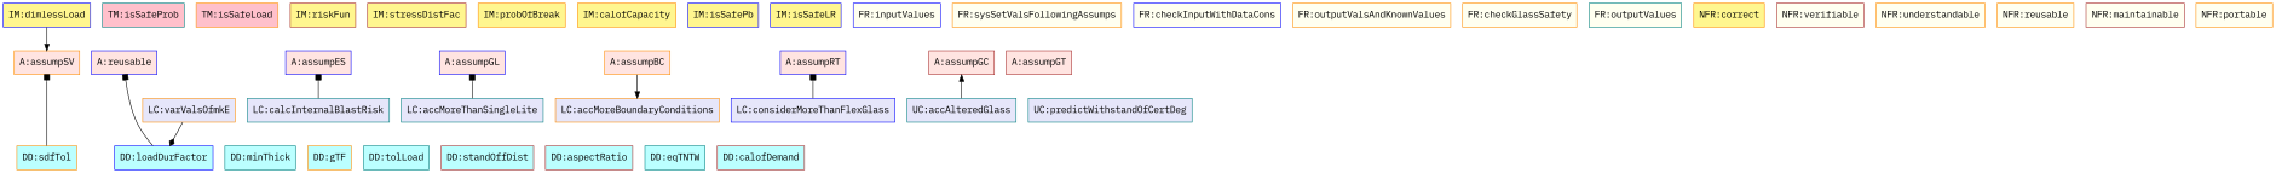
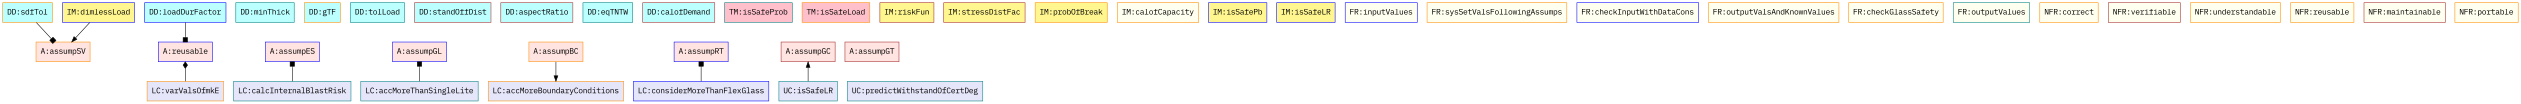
  digraph {
    fontname="IBM Plex Mono"
    node [color=darkorange fillcolor=ivory fontname="IBM Plex Mono" shape=box style=filled]
    edge [arrowhead=box fontname="IBM Plex Mono"]
    n1 [fillcolor=mistyrose label="A:assumpSV"]
    n2 [color=blue fillcolor=mistyrose label="A:reusable"]
    n3 [color=blue fillcolor=mistyrose label="A:assumpES"]
    n4 [color=blue fillcolor=mistyrose label="A:assumpGL"]
    n5 [fillcolor=mistyrose label="A:assumpBC"]
    n6 [color=blue fillcolor=mistyrose label="A:assumpRT"]
    n7 [color=brown fillcolor=mistyrose label="A:assumpGC"]
    n8 [color=brown fillcolor=mistyrose label="A:assumpGT"]
    n9 [color=blue fillcolor=paleturquoise1 label="DD:loadDurFactor"]
    n10 [fillcolor=paleturquoise1 label="DD:sdfTol"]
    n11 [color=teal fillcolor=paleturquoise1 label="DD:minThick"]
    n12 [fillcolor=paleturquoise1 label="DD:gTF"]
    n13 [color=teal fillcolor=paleturquoise1 label="DD:tolLoad"]
    n14 [color=brown fillcolor=paleturquoise1 label="DD:standOffDist"]
    n15 [color=brown fillcolor=paleturquoise1 label="DD:aspectRatio"]
    n16 [color=teal fillcolor=paleturquoise1 label="DD:eqTNTW"]
    n17 [color=brown fillcolor=paleturquoise1 label="DD:calofDemand"]
    n18 [color=teal fillcolor=pink label="TM:isSafeProb"]
    n19 [fillcolor=pink label="TM:isSafeLoad"]
    n20 [color=blue fillcolor=khaki1 label="IM:dimlessLoad"]
    n21 [color=brown fillcolor=khaki1 label="IM:riskFun"]
    n22 [color=brown fillcolor=khaki1 label="IM:stressDistFac"]
    n23 [fillcolor=khaki1 label="IM:probOfBreak"]
-   n24 [fillcolor=khaki1 label="IM:calofCapacity"]
+   n24 [label="IM:calofCapacity"]
    n25 [color=blue fillcolor=khaki1 label="IM:isSafePb"]
    n26 [color=blue fillcolor=khaki1 label="IM:isSafeLR"]
    n27 [color=blue label="FR:inputValues"]
    n28 [label="FR:sysSetValsFollowingAssumps"]
    n29 [color=blue label="FR:checkInputWithDataCons"]
    n30 [label="FR:outputValsAndKnownValues"]
    n31 [label="FR:checkGlassSafety"]
    n32 [color=teal label="FR:outputValues"]
-   n33 [fillcolor=khaki1 label="NFR:correct"]
+   n33 [label="NFR:correct"]
    n34 [color=brown label="NFR:verifiable"]
    n35 [label="NFR:understandable"]
    n36 [label="NFR:reusable"]
    n37 [color=brown label="NFR:maintainable"]
    n38 [label="NFR:portable"]
    n39 [color=teal fillcolor=lavender label="LC:calcInternalBlastRisk"]
    n40 [fillcolor=lavender label="LC:varValsOfmkE"]
    n41 [color=teal fillcolor=lavender label="LC:accMoreThanSingleLite"]
    n42 [fillcolor=lavender label="LC:accMoreBoundaryConditions"]
    n43 [color=blue fillcolor=lavender label="LC:considerMoreThanFlexGlass"]
-   n44 [color=teal fillcolor=lavender label="UC:accAlteredGlass"]
+   n44 [color=teal fillcolor=lavender label="UC:isSafeLR"]
    n45 [color=teal fillcolor=lavender label="UC:predictWithstandOfCertDeg"]
    subgraph sub_1 {
      rank=same
      n1
      n2
      n3
      n4
      n5
      n6
      n7
      n8
    }
    subgraph sub_2 {
      rank=same
      n9
      n10
      n11
      n12
      n13
      n14
      n15
      n16
      n17
    }
    subgraph sub_3 {
      rank=same
      n18
      n19
    }
    subgraph sub_4 {
      rank=same
      n20
      n21
      n22
      n23
      n24
      n25
      n26
    }
    subgraph sub_5 {
      rank=same
      n27
      n28
      n29
      n30
      n31
      n32
      n33
      n34
      n35
      n36
      n37
      n38
    }
    subgraph sub_6 {
      rank=same
      n39
      n40
      n41
      n42
      n43
      n44
      n45
    }
    n5 -> n42 [arrowhead=normal]
    n9 -> n2
    n10 -> n1
    n20 -> n1 [arrowhead=normal]
    n39 -> n3
-   n40 -> n9 [arrowhead=diamond]
+   n40 -> n2 [arrowhead=diamond]
    n41 -> n4
    n43 -> n6
    n44 -> n7 [arrowhead=normal]
  }
